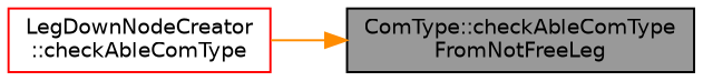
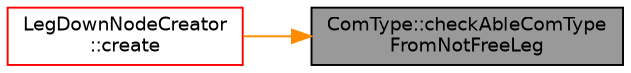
  digraph {
    rankdir=RL
    node [fontname=Helvetica fontsize=10 shape=box style=filled]
    n1 [color=black fillcolor=grey60 fontcolor=black height=0.2 label="ComType::checkAbleComType\lFromNotFreeLeg" width=0.4]
-   n2 [color=red fillcolor=white height=0.2 label="LegDownNodeCreator\l::checkAbleComType" width=0.4]
+   n2 [color=red fillcolor=white height=0.2 label="LegDownNodeCreator\l::create" width=0.4]
    n1 -> n2 [color=darkorange dir=back fontname=Helvetica fontsize=10 labelfontname=Helvetica labelfontsize=10 style=solid]
  }
